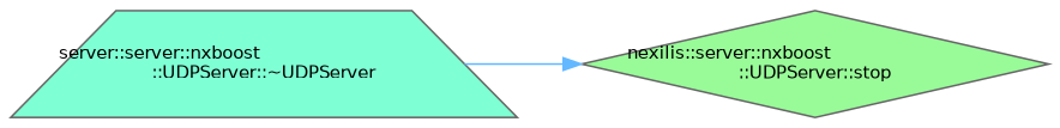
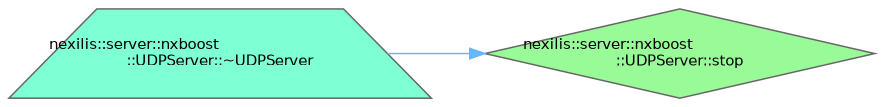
  digraph {
    rankdir=RL
    node [fontname=Helvetica fontsize=10 style=filled]
    n1 [color=gray40 fillcolor=palegreen fontcolor=black height=0.2 label="nexilis::server::nxboost\l::UDPServer::stop" shape=diamond width=0.4]
-   n2 [color=grey40 fillcolor=aquamarine height=0.2 label="server::server::nxboost\l::UDPServer::~UDPServer" shape=trapezium width=0.4]
+   n2 [color=grey40 fillcolor=aquamarine height=0.2 label="nexilis::server::nxboost\l::UDPServer::~UDPServer" shape=trapezium width=0.4]
    n1 -> n2 [color=steelblue1 dir=back fontname=Helvetica fontsize=10 labelfontname=Helvetica labelfontsize=10 style=solid]
  }
